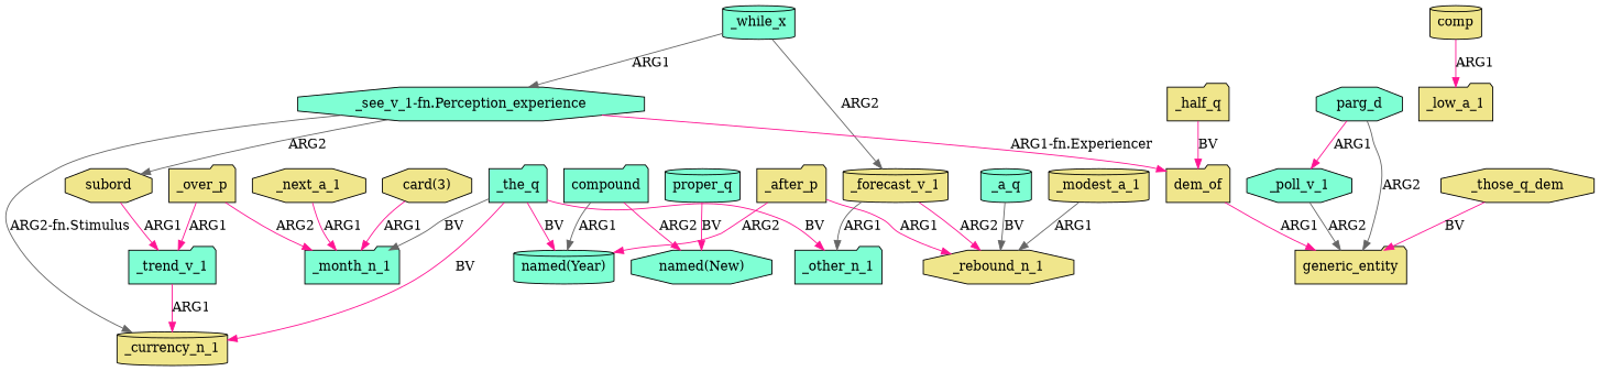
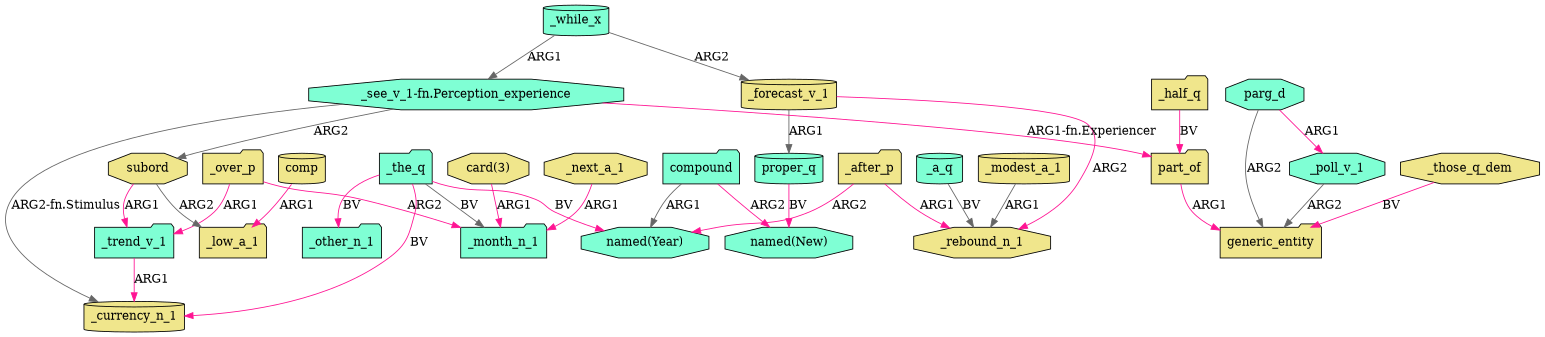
  digraph {
    fontname="DejaVu Serif"
    node [fillcolor=khaki fontname="DejaVu Serif" shape=folder style=filled]
    edge [color=deeppink fontname="DejaVu Serif"]
    _trend_v_1 [fillcolor=aquamarine]
    _over_p
    _month_n_1 [fillcolor=aquamarine]
    _currency_n_1 [shape=cylinder]
    compound [fillcolor=aquamarine]
-   "named(Year)" [fillcolor=aquamarine shape=cylinder]
+   "named(Year)" [fillcolor=aquamarine shape=octagon]
    "named(New)" [fillcolor=aquamarine shape=octagon]
    parg_d [fillcolor=aquamarine shape=octagon]
    _poll_v_1 [fillcolor=aquamarine shape=octagon]
    generic_entity
    subord [shape=octagon]
    _low_a_1
    _after_p
    _rebound_n_1 [shape=octagon]
    proper_q [fillcolor=aquamarine shape=cylinder]
    _the_q [fillcolor=aquamarine]
    _other_n_1 [fillcolor=aquamarine]
    _a_q [fillcolor=aquamarine shape=cylinder]
    _while_x [fillcolor=aquamarine shape=cylinder]
    _forecast_v_1 [shape=cylinder]
    "_see_v_1-fn.Perception_experience" [fillcolor=aquamarine shape=octagon]
-   part_of [label=dem_of]
+   part_of
    _next_a_1 [shape=octagon]
    _half_q
    _modest_a_1 [shape=cylinder]
    _those_q_dem [shape=octagon]
    "card(3)" [shape=octagon]
    comp [shape=cylinder]
    _trend_v_1 -> _currency_n_1 [label=ARG1]
    _over_p -> _trend_v_1 [label=ARG1]
    _over_p -> _month_n_1 [label=ARG2]
    compound -> "named(Year)" [color=gray40 label=ARG1]
    compound -> "named(New)" [label=ARG2]
    parg_d -> _poll_v_1 [label=ARG1]
    parg_d -> generic_entity [color=gray40 label=ARG2]
    _poll_v_1 -> generic_entity [color=gray40 label=ARG2]
    subord -> _trend_v_1 [label=ARG1]
+   subord -> _low_a_1 [color=gray40 label=ARG2]
    _after_p -> "named(Year)" [label=ARG2]
    _after_p -> _rebound_n_1 [label=ARG1]
    proper_q -> "named(New)" [label=BV]
    _the_q -> _month_n_1 [color=gray40 label=BV]
    _the_q -> _currency_n_1 [label=BV]
    _the_q -> "named(Year)" [label=BV]
    _the_q -> _other_n_1 [label=BV]
    _a_q -> _rebound_n_1 [color=gray40 label=BV]
    _while_x -> _forecast_v_1 [color=gray40 label=ARG2]
    _while_x -> "_see_v_1-fn.Perception_experience" [color=gray40 label=ARG1]
    _forecast_v_1 -> _rebound_n_1 [label=ARG2]
-   _forecast_v_1 -> _other_n_1 [color=gray40 label=ARG1]
+   _forecast_v_1 -> proper_q [color=gray40 label=ARG1]
    "_see_v_1-fn.Perception_experience" -> _currency_n_1 [color=gray40 label="ARG2-fn.Stimulus"]
    "_see_v_1-fn.Perception_experience" -> subord [color=gray40 label=ARG2]
    "_see_v_1-fn.Perception_experience" -> part_of [label="ARG1-fn.Experiencer"]
    part_of -> generic_entity [label=ARG1]
    _next_a_1 -> _month_n_1 [label=ARG1]
    _half_q -> part_of [label=BV]
    _modest_a_1 -> _rebound_n_1 [color=gray40 label=ARG1]
    _those_q_dem -> generic_entity [label=BV]
    "card(3)" -> _month_n_1 [label=ARG1]
    comp -> _low_a_1 [label=ARG1]
  }
